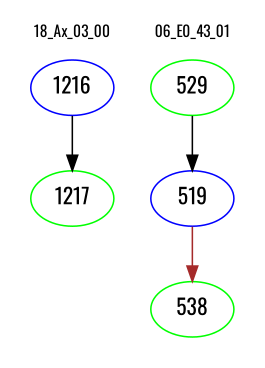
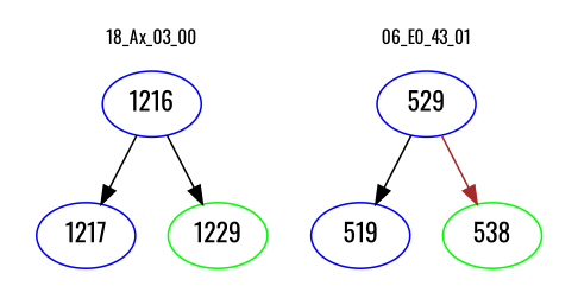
  digraph {
    fontname=Oswald
    node [color=blue fontname=Oswald]
    edge [color=black fontname=Oswald]
-   n1 [color=green label=1217]
+   n1 [label=1217]
    n2 [label=1216]
-   n4 [color=green label=529]
+   n3 [color=green label=1229]
+   n4 [label=529]
    n5 [label=519]
    n6 [color=green label=538]
    subgraph cluster_1 {
      color=white
      fontsize=10
      label="18_Ax_03_00"
      n1
      n2
+     n3
    }
    subgraph cluster_2 {
      color=white
      fontsize=10
      label="06_E0_43_01"
      n4
      n5
      n6
    }
    n2 -> n1
+   n2 -> n3
    n4 -> n5
-   n5 -> n6 [color=brown]
+   n4 -> n6 [color=brown]
  }
